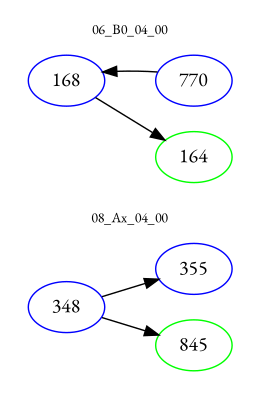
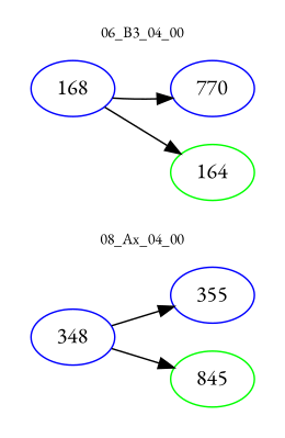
  digraph {
    fontname="EB Garamond"
    rankdir=LR
    node [color=blue fontname="EB Garamond"]
    edge [color=black fontname="EB Garamond"]
    n1 [label=348]
    n2 [color=green label=845]
    n3 [label=355]
    n4 [label=168]
    n5 [color=green label=164]
    n6 [label=770]
    subgraph cluster_1 {
      color=white
      fontsize=10
      label="08_Ax_04_00"
      n1
      n2
      n3
    }
    subgraph cluster_2 {
      color=white
      fontsize=10
-     label="06_B0_04_00"
+     label="06_B3_04_00"
      n4
      n5
      n6
    }
    n1 -> n2
    n1 -> n3
    n4 -> n5
-   n6 -> n4
+   n4 -> n6
  }
